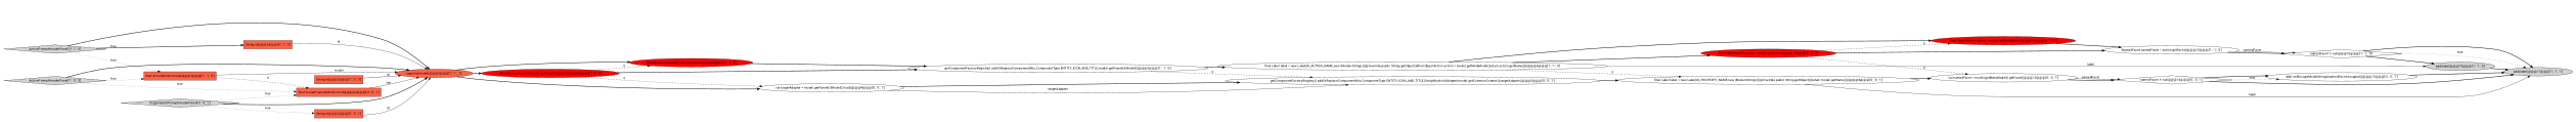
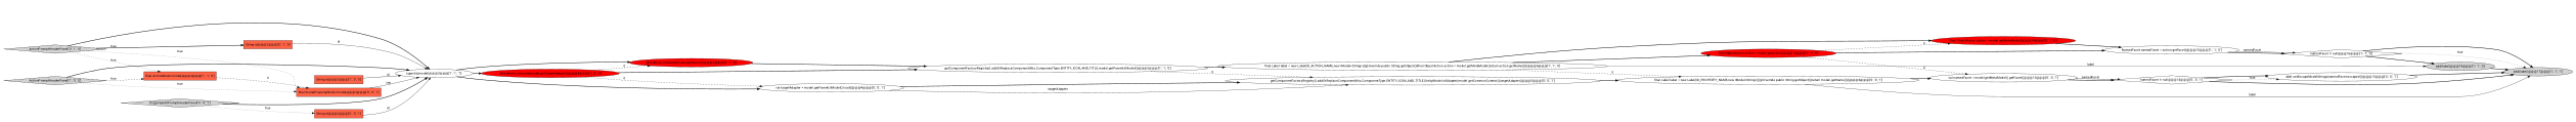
  digraph {
    fontname=Roboto
    rankdir=LR
    node [fillcolor=white fontname=Roboto shape=ellipse style=filled]
    edge [fontname=Roboto style=bold]
    n1 [fillcolor=lightgray label="ActionPromptHeaderPanel['0', '1', '0']" shape=diamond]
-   n2 [fillcolor=tomato label="super(id,model)@@@3@@@['1', '1', '1']"]
+   n2 [label="super(id,model)@@@3@@@['1', '1', '1']"]
    n3 [fillcolor=tomato label="String id@@@2@@@['0', '1', '0']" shape=box]
    n4 [fillcolor=tomato label="final ActionModel model@@@2@@@['1', '1', '0']" shape=box]
    n5 [fillcolor=red label="_Blackhole.consume(model.getOwner())@@@4@@@['0', '1', '0']"]
    n6 [fillcolor=red label="_Blackhole.consume(model.getTargetAdapter())@@@4@@@['1', '0', '0']"]
    n7 [label="val targetAdapter = model.getParentUiModel().load()@@@4@@@['0', '0', '1']"]
    n8 [fillcolor=tomato label="final ScalarPropertyModel model@@@2@@@['0', '0', '1']" shape=box]
    n9 [label="getComponentFactoryRegistry().addOrReplaceComponent(this,ComponentType.ENTITY_ICON_AND_TITLE,model.getParentUiModel())@@@5@@@['1', '1', '0']"]
    n10 [label="getComponentFactoryRegistry().addOrReplaceComponent(this,ComponentType.ENTITY_ICON_AND_TITLE,EntityModel.ofAdapter(model.getCommonContext(),targetAdapter))@@@5@@@['0', '0', '1']"]
    n11 [label="final Label label = new Label(ID_ACTION_NAME,new IModel<String>(){@Override public String getObject(){final ObjectAction action = model.getMetaModel()return action.getName()}})@@@6@@@['1', '1', '0']"]
    n12 [fillcolor=tomato label="String id@@@2@@@['1', '0', '0']" shape=box]
    n13 [label="namedFacet != null@@@16@@@['1', '1', '0']" shape=diamond]
    n14 [fillcolor=lightgray label="add(label)@@@19@@@['1', '1', '0']"]
    n15 [fillcolor=lightgray label="add(label)@@@17@@@['1', '1', '1']"]
    n16 [label="NamedFacet namedFacet = action.getFacet()@@@15@@@['1', '1', '0']"]
    n17 [label="label.setEscapeModelStrings(namedFacet.escaped())@@@15@@@['0', '0', '1']"]
    n18 [label="final Label label = new Label(ID_PROPERTY_NAME,new IModel<String>(){@Override public String getObject(){return model.getName()}})@@@6@@@['0', '0', '1']"]
    n19 [label="val namedFacet = model.getMetaModel().getFacet()@@@13@@@['0', '0', '1']"]
    n20 [label="namedFacet != null@@@14@@@['0', '0', '1']" shape=diamond]
    n21 [fillcolor=lightgray label="ActionPromptHeaderPanel['1', '0', '0']" shape=diamond]
    n22 [fillcolor=red label="final ObjectAction action = model.getMetaModel()@@@14@@@['0', '1', '0']"]
    n23 [fillcolor=red label="final ObjectAction action = model.getAction()@@@14@@@['1', '0', '0']"]
    n24 [fillcolor=lightgray label="PropertyEditPromptHeaderPanel['0', '0', '1']" shape=diamond]
    n25 [fillcolor=tomato label="String id@@@2@@@['0', '0', '1']" shape=box]
    n1 -> n2
    n1 -> n3 [label=true]
    n1 -> n4 [label=true style=dotted]
    n2 -> n5
    n2 -> n6
    n2 -> n7
    n3 -> n2 [label=id style=solid]
-   n4 -> n2 [label=model style=solid]
    n4 -> n8 [label=0 style=dashed]
    n5 -> n9
    n6 -> n5 [label=0 style=dashed]
    n6 -> n7 [label=0 style=dashed]
    n6 -> n9
    n7 -> n10
    n7 -> n10 [label=targetAdapter style=solid]
    n8 -> n2 [label=true style=solid]
    n9 -> n10 [label=0 style=dashed]
    n9 -> n11
    n10 -> n18
    n11 -> n14 [label=label style=solid]
    n11 -> n18 [label=0 style=dashed]
    n11 -> n22
    n11 -> n23
    n12 -> n2 [label=id style=solid]
    n13 -> n14
    n13 -> n15
    n13 -> n15 [label=true style=dotted]
    n14 -> n15
    n16 -> n13 [label=namedFacet style=solid]
    n16 -> n13
    n17 -> n15
    n18 -> n15 [label=label style=solid]
    n18 -> n19
    n19 -> n20 [label=namedFacet style=solid]
    n19 -> n20
    n20 -> n15
    n20 -> n17 [label=true style=dotted]
    n20 -> n17
    n21 -> n2
-   n21 -> n4 [label=true style=dotted]
+   n21 -> n4 [label=true style=dashed]
    n21 -> n8 [label=true style=dotted]
    n22 -> n16
    n23 -> n16
    n23 -> n19 [label=0 style=dashed]
    n23 -> n22 [label=0 style=dashed]
    n24 -> n2
-   n24 -> n8 [label=true style=dotted]
+   n1 -> n8 [label=true style=dotted]
    n24 -> n25 [label=true style=dotted]
    n25 -> n2 [label=id style=solid]
  }
